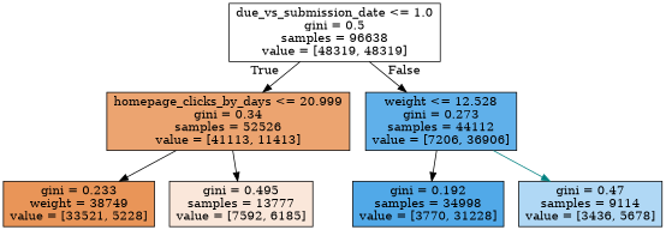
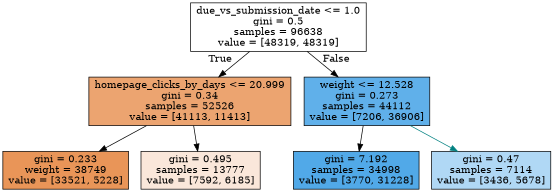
  digraph {
    node [color=black shape=box style=filled]
    edge [color=black]
    n1 [fillcolor="#e5813900" label="due_vs_submission_date <= 1.0\ngini = 0.5\nsamples = 96638\nvalue = [48319, 48319]"]
    n2 [fillcolor="#e58139b8" label="homepage_clicks_by_days <= 20.999\ngini = 0.34\nsamples = 52526\nvalue = [41113, 11413]"]
    n3 [fillcolor="#399de5cd" label="weight <= 12.528\ngini = 0.273\nsamples = 44112\nvalue = [7206, 36906]"]
    n4 [fillcolor="#e58139d7" label="gini = 0.233\nweight = 38749\nvalue = [33521, 5228]"]
    n5 [fillcolor="#e581392f" label="gini = 0.495\nsamples = 13777\nvalue = [7592, 6185]"]
-   n6 [fillcolor="#399de5e0" label="gini = 0.192\nsamples = 34998\nvalue = [3770, 31228]"]
-   n7 [fillcolor="#399de565" label="gini = 0.47\nsamples = 9114\nvalue = [3436, 5678]"]
+   n6 [fillcolor="#399de5e0" label="gini = 7.192\nsamples = 34998\nvalue = [3770, 31228]"]
+   n7 [fillcolor="#399de565" label="gini = 0.47\nsamples = 7114\nvalue = [3436, 5678]"]
    n1 -> n2 [headlabel=True labelangle=45 labeldistance=2.5]
    n1 -> n3 [headlabel=False labelangle=-45 labeldistance=2.5]
    n2 -> n4
    n2 -> n5
    n3 -> n6
    n3 -> n7 [color=teal]
  }
